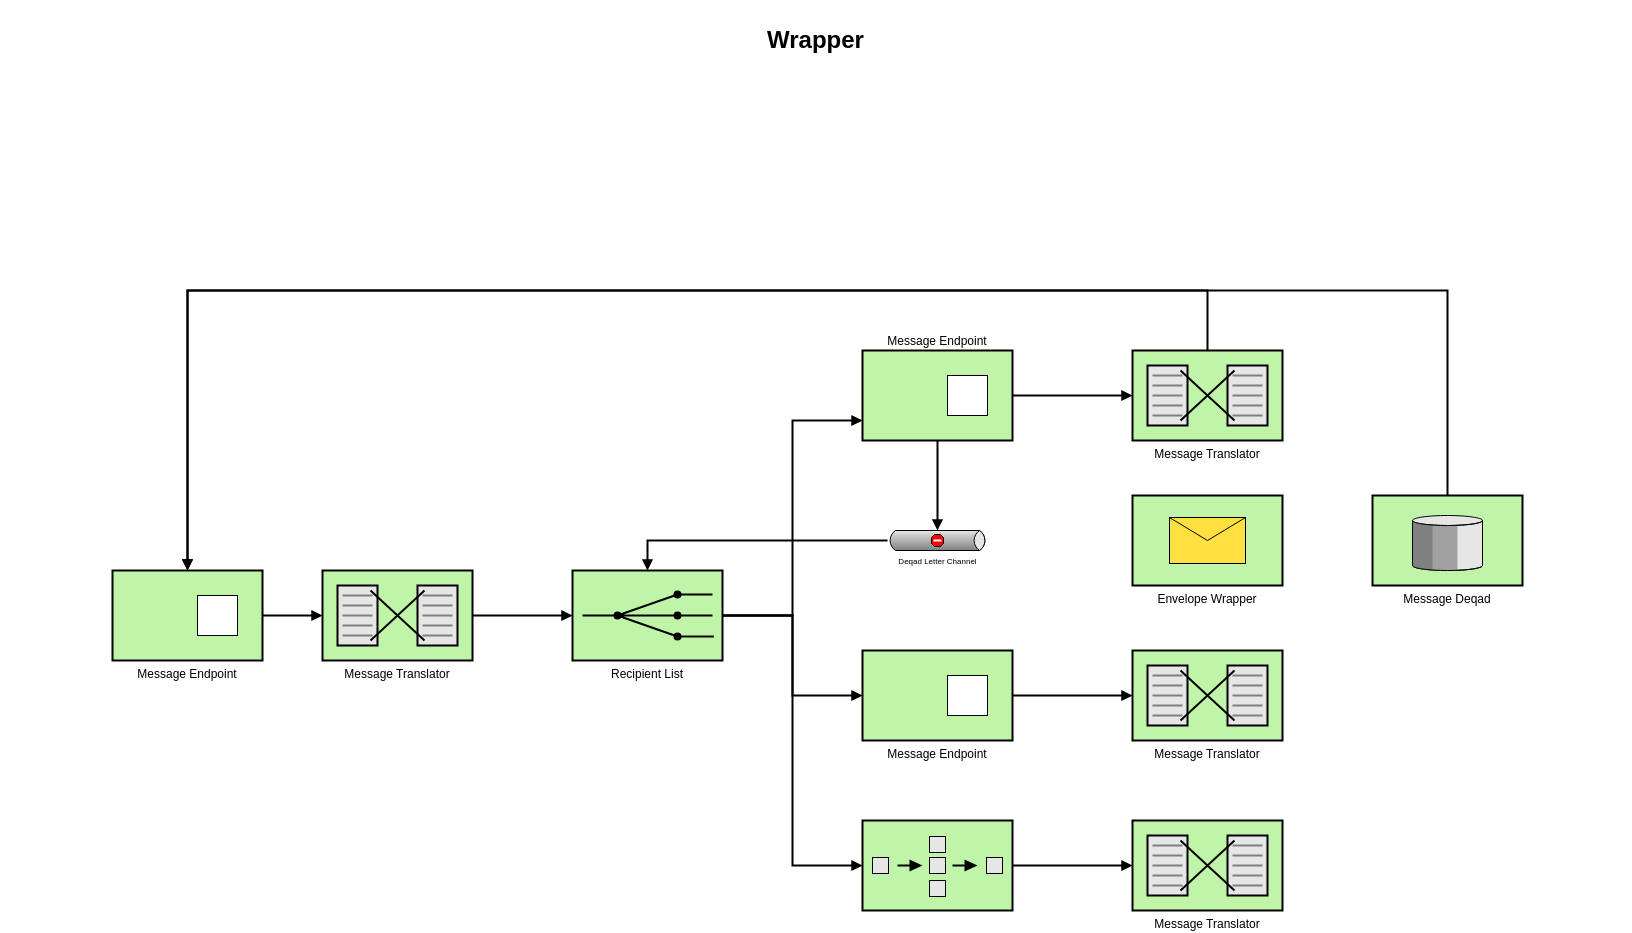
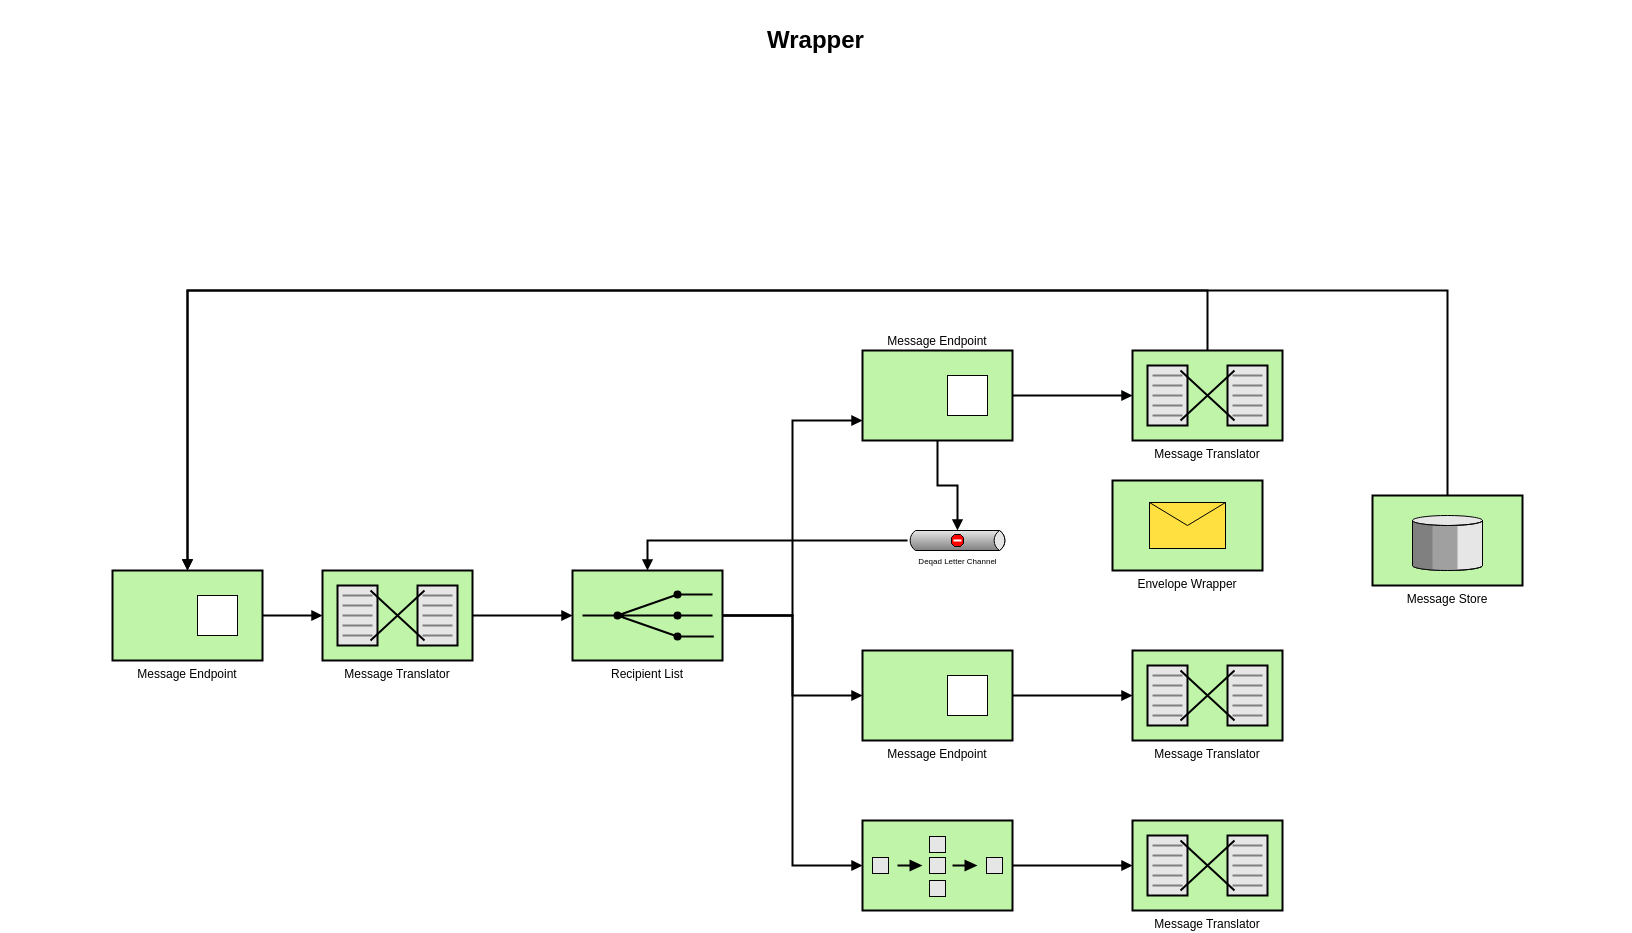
  <mxCell id="0" style=";html=1;" />
  <mxCell id="1" style=";html=1;" parent="0" />
  <mxCell id="2" style="edgeStyle=orthogonalEdgeStyle;rounded=0;html=1;endArrow=block;endFill=1;jettySize=auto;orthogonalLoop=1;strokeWidth=2;startArrow=none;startFill=0;" parent="1" source="3" target="7" edge="1"><mxGeometry relative="1" as="geometry" /></mxCell>
  <mxCell id="3" value="Message Translator" style="strokeWidth=2;dashed=0;align=center;fontSize=12;shape=mxgraph.eip.message_translator;fillColor=#c0f5a9;verticalLabelPosition=bottom;verticalAlign=top;" parent="1" vertex="1"><mxGeometry x="322" y="570" width="150" height="90" as="geometry" /></mxCell>
  <mxCell id="4" style="edgeStyle=orthogonalEdgeStyle;rounded=0;html=1;endArrow=block;endFill=1;jettySize=auto;orthogonalLoop=1;strokeWidth=2;startArrow=none;startFill=0;" parent="1" source="7" target="14" edge="1"><mxGeometry relative="1" as="geometry"><Array as="points"><mxPoint x="792" y="615" /><mxPoint x="792" y="420" /></Array></mxGeometry></mxCell>
  <mxCell id="5" style="edgeStyle=orthogonalEdgeStyle;rounded=0;html=1;endArrow=block;endFill=1;jettySize=auto;orthogonalLoop=1;strokeWidth=2;startArrow=none;startFill=0;" parent="1" source="7" target="17" edge="1"><mxGeometry relative="1" as="geometry" /></mxCell>
  <mxCell id="6" style="edgeStyle=orthogonalEdgeStyle;rounded=0;html=1;endArrow=block;endFill=1;jettySize=auto;orthogonalLoop=1;strokeWidth=2;startArrow=none;startFill=0;" parent="1" source="7" target="25" edge="1"><mxGeometry relative="1" as="geometry"><Array as="points"><mxPoint x="792" y="615" /><mxPoint x="792" y="865" /></Array></mxGeometry></mxCell>
  <mxCell id="7" value="Recipient List" style="strokeWidth=2;dashed=0;align=center;fontSize=12;fillColor=#c0f5a9;verticalLabelPosition=bottom;verticalAlign=top;shape=mxgraph.eip.recipient_list;" parent="1" vertex="1"><mxGeometry x="572" y="570" width="150" height="90" as="geometry" /></mxCell>
  <mxCell id="8" style="edgeStyle=orthogonalEdgeStyle;rounded=0;html=1;endArrow=block;endFill=1;jettySize=auto;orthogonalLoop=1;strokeWidth=2;startArrow=none;startFill=0;" parent="1" source="9" target="3" edge="1"><mxGeometry relative="1" as="geometry" /></mxCell>
  <mxCell id="9" value="Message Endpoint" style="strokeWidth=2;dashed=0;align=center;fontSize=12;shape=rect;verticalLabelPosition=bottom;verticalAlign=top;fillColor=#c0f5a9" parent="1" vertex="1"><mxGeometry x="112" y="570" width="150" height="90" as="geometry" /></mxCell>
  <mxCell id="10" value="" style="strokeWidth=1;dashed=0;align=center;fontSize=8;shape=rect;fillColor=#ffffff;strokeColor=#000000;" parent="9" vertex="1"><mxGeometry x="85" y="25" width="40" height="40" as="geometry" /></mxCell>
  <mxCell id="11" style="edgeStyle=orthogonalEdgeStyle;rounded=0;html=1;endArrow=block;endFill=1;jettySize=auto;orthogonalLoop=1;strokeWidth=2;startArrow=none;startFill=0;" parent="1" source="14" target="19" edge="1"><mxGeometry relative="1" as="geometry" /></mxCell>
  <mxCell id="12" style="edgeStyle=orthogonalEdgeStyle;rounded=0;html=1;endArrow=block;endFill=1;jettySize=auto;orthogonalLoop=1;strokeWidth=2;startArrow=none;startFill=0;" parent="1" source="14" target="22" edge="1"><mxGeometry relative="1" as="geometry" /></mxCell>
  <mxCell id="13" style="edgeStyle=orthogonalEdgeStyle;rounded=0;html=1;endArrow=block;endFill=1;jettySize=auto;orthogonalLoop=1;strokeWidth=2;startArrow=none;startFill=0;" parent="1" source="19" target="9" edge="1"><mxGeometry relative="1" as="geometry"><Array as="points"><mxPoint x="1207" y="290" /><mxPoint x="187" y="290" /></Array></mxGeometry></mxCell>
  <mxCell id="14" value="Message Endpoint" style="strokeWidth=2;dashed=0;align=center;fontSize=12;shape=rect;verticalLabelPosition=top;verticalAlign=bottom;fillColor=#c0f5a9;labelPosition=center;" parent="1" vertex="1"><mxGeometry x="862" y="350" width="150" height="90" as="geometry" /></mxCell>
  <mxCell id="15" value="" style="strokeWidth=1;dashed=0;align=center;fontSize=8;shape=rect;fillColor=#ffffff;strokeColor=#000000;" parent="14" vertex="1"><mxGeometry x="85" y="25" width="40" height="40" as="geometry" /></mxCell>
  <mxCell id="16" style="edgeStyle=orthogonalEdgeStyle;rounded=0;html=1;endArrow=block;endFill=1;jettySize=auto;orthogonalLoop=1;strokeWidth=2;startArrow=none;startFill=0;" parent="1" source="17" target="20" edge="1"><mxGeometry relative="1" as="geometry" /></mxCell>
  <mxCell id="17" value="Message Endpoint" style="strokeWidth=2;dashed=0;align=center;fontSize=12;shape=rect;verticalLabelPosition=bottom;verticalAlign=top;fillColor=#c0f5a9" parent="1" vertex="1"><mxGeometry x="862" y="650" width="150" height="90" as="geometry" /></mxCell>
  <mxCell id="18" value="" style="strokeWidth=1;dashed=0;align=center;fontSize=8;shape=rect" parent="17" vertex="1"><mxGeometry x="85" y="25" width="40" height="40" as="geometry" /></mxCell>
  <mxCell id="19" value="Message Translator" style="strokeWidth=2;dashed=0;align=center;fontSize=12;shape=mxgraph.eip.message_translator;fillColor=#c0f5a9;verticalLabelPosition=bottom;verticalAlign=top;" parent="1" vertex="1"><mxGeometry x="1132" y="350" width="150" height="90" as="geometry" /></mxCell>
  <mxCell id="20" value="Message Translator" style="strokeWidth=2;dashed=0;align=center;fontSize=12;shape=mxgraph.eip.message_translator;fillColor=#c0f5a9;verticalLabelPosition=bottom;verticalAlign=top;" parent="1" vertex="1"><mxGeometry x="1132" y="650" width="150" height="90" as="geometry" /></mxCell>
  <mxCell id="21" style="edgeStyle=orthogonalEdgeStyle;rounded=0;html=1;endArrow=block;endFill=1;jettySize=auto;orthogonalLoop=1;strokeWidth=2;startArrow=none;startFill=0;" parent="1" source="22" target="7" edge="1"><mxGeometry relative="1" as="geometry" /></mxCell>
- <mxCell id="22" value="Deqad Letter Channel" style="strokeWidth=1;dashed=0;align=center;html=1;fontSize=8;shape=mxgraph.eip.deadLetterChannel;verticalLabelPosition=bottom;labelBackgroundColor=#ffffff;verticalAlign=top;" parent="1" vertex="1"><mxGeometry x="887" y="530" width="100" height="20" as="geometry" /></mxCell>
- <mxCell id="23" value="Envelope Wrapper" style="strokeWidth=2;dashed=0;align=center;fontSize=12;fillColor=#c0f5a9;verticalLabelPosition=bottom;verticalAlign=top;shape=mxgraph.eip.envelope_wrapper;" parent="1" vertex="1"><mxGeometry x="1132" y="495" width="150" height="90" as="geometry" /></mxCell>
+ <mxCell id="22" value="Deqad Letter Channel" style="strokeWidth=1;dashed=0;align=center;html=1;fontSize=8;shape=mxgraph.eip.deadLetterChannel;verticalLabelPosition=bottom;labelBackgroundColor=#ffffff;verticalAlign=top;" parent="1" vertex="1"><mxGeometry x="907" y="530" width="100" height="20" as="geometry" /></mxCell>
+ <mxCell id="23" value="Envelope Wrapper" style="strokeWidth=2;dashed=0;align=center;fontSize=12;fillColor=#c0f5a9;verticalLabelPosition=bottom;verticalAlign=top;shape=mxgraph.eip.envelope_wrapper;" parent="1" vertex="1"><mxGeometry x="1112" y="480" width="150" height="90" as="geometry" /></mxCell>
  <mxCell id="24" style="edgeStyle=orthogonalEdgeStyle;rounded=0;html=1;endArrow=block;endFill=1;jettySize=auto;orthogonalLoop=1;strokeWidth=2;startArrow=none;startFill=0;" parent="1" source="25" target="28" edge="1"><mxGeometry relative="1" as="geometry" /></mxCell>
  <mxCell id="25" value="" style="strokeWidth=2;dashed=0;align=center;fontSize=12;fillColor=#c0f5a9;verticalLabelPosition=bottom;verticalAlign=top;shape=mxgraph.eip.composed_message_processor;" parent="1" vertex="1"><mxGeometry x="862" y="820" width="150" height="90" as="geometry" /></mxCell>
  <mxCell id="26" style="edgeStyle=orthogonalEdgeStyle;rounded=0;html=1;endArrow=block;endFill=1;jettySize=auto;orthogonalLoop=1;fontSize=12;strokeWidth=2;startArrow=none;startFill=0;" parent="1" source="27" target="9" edge="1"><mxGeometry relative="1" as="geometry"><Array as="points"><mxPoint x="1447" y="290" /><mxPoint x="187" y="290" /></Array></mxGeometry></mxCell>
- <mxCell id="27" value="Message Deqad" style="strokeWidth=2;dashed=0;align=center;fontSize=12;verticalLabelPosition=bottom;verticalAlign=top;shape=mxgraph.eip.message_store;fillColor=#c0f5a9" parent="1" vertex="1"><mxGeometry x="1372" y="495" width="150" height="90" as="geometry" /></mxCell>
+ <mxCell id="27" value="Message Store" style="strokeWidth=2;dashed=0;align=center;fontSize=12;verticalLabelPosition=bottom;verticalAlign=top;shape=mxgraph.eip.message_store;fillColor=#c0f5a9" parent="1" vertex="1"><mxGeometry x="1372" y="495" width="150" height="90" as="geometry" /></mxCell>
  <mxCell id="28" value="Message Translator" style="strokeWidth=2;dashed=0;align=center;fontSize=12;shape=mxgraph.eip.message_translator;fillColor=#c0f5a9;verticalLabelPosition=bottom;verticalAlign=top;" parent="1" vertex="1"><mxGeometry x="1132" y="820" width="150" height="90" as="geometry" /></mxCell>
  <mxCell id="29" value="Wrapper" style="text;strokeColor=none;fillColor=none;html=1;fontSize=24;fontStyle=1;verticalAlign=middle;align=center;" parent="1" vertex="1"><mxGeometry x="20" y="20" width="1590" height="40" as="geometry" /></mxCell>
